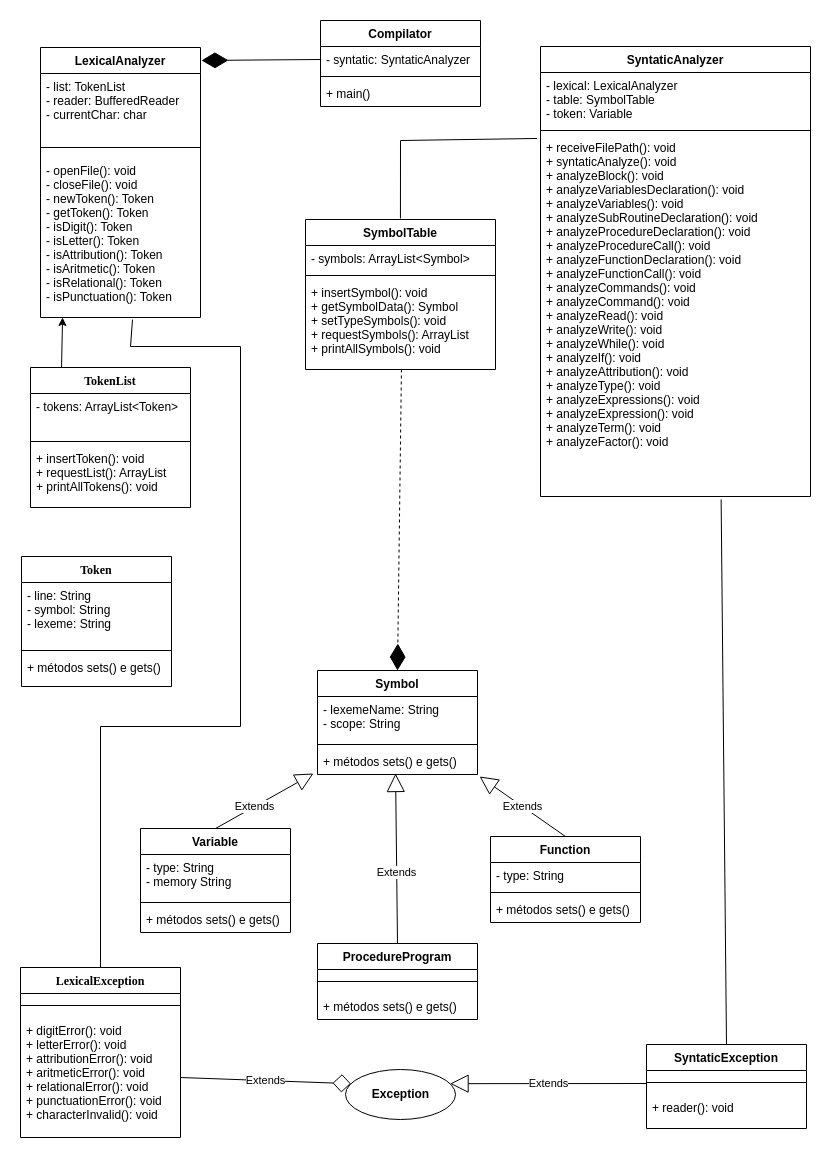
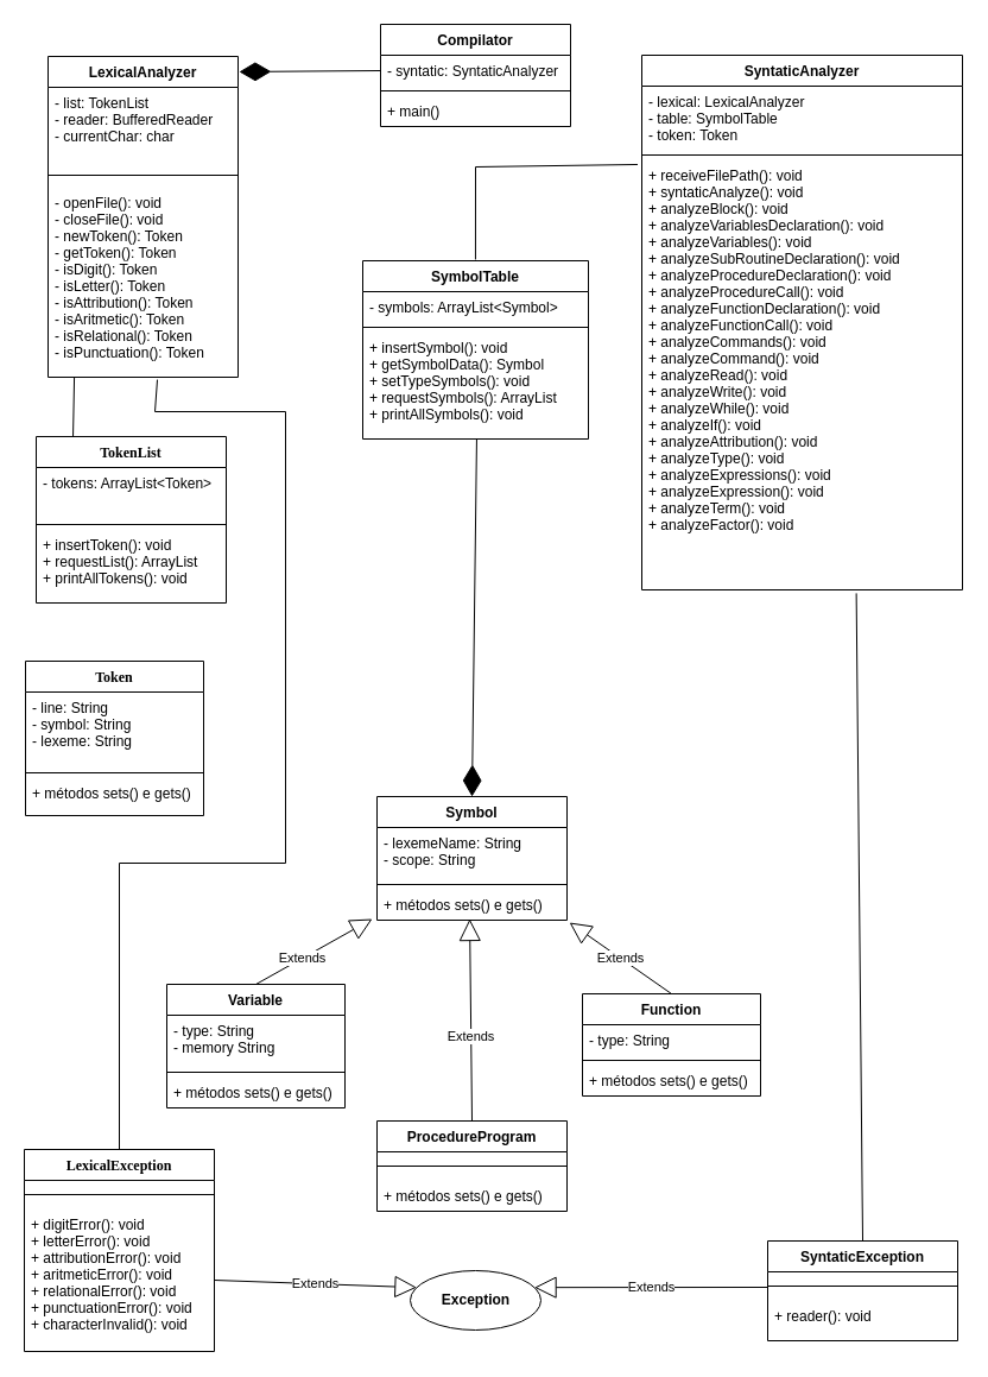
  <mxCell id="0" />
  <mxCell id="1" parent="0" />
  <mxCell id="2" value="Compilator" style="swimlane;fontStyle=1;align=center;verticalAlign=top;childLayout=stackLayout;horizontal=1;startSize=26;horizontalStack=0;resizeParent=1;resizeParentMax=0;resizeLast=0;collapsible=1;marginBottom=0;" parent="1" vertex="1"><mxGeometry x="320" y="20" width="160" height="86" as="geometry" /></mxCell>
  <mxCell id="3" value="- syntatic: SyntaticAnalyzer" style="text;strokeColor=none;fillColor=none;align=left;verticalAlign=top;spacingLeft=4;spacingRight=4;overflow=hidden;rotatable=0;points=[[0,0.5],[1,0.5]];portConstraint=eastwest;" parent="2" vertex="1"><mxGeometry y="26" width="160" height="26" as="geometry" /></mxCell>
  <mxCell id="4" value="" style="line;strokeWidth=1;fillColor=none;align=left;verticalAlign=middle;spacingTop=-1;spacingLeft=3;spacingRight=3;rotatable=0;labelPosition=right;points=[];portConstraint=eastwest;" parent="2" vertex="1"><mxGeometry y="52" width="160" height="8" as="geometry" /></mxCell>
  <mxCell id="5" value="+ main()" style="text;strokeColor=none;fillColor=none;align=left;verticalAlign=top;spacingLeft=4;spacingRight=4;overflow=hidden;rotatable=0;points=[[0,0.5],[1,0.5]];portConstraint=eastwest;" parent="2" vertex="1"><mxGeometry y="60" width="160" height="26" as="geometry" /></mxCell>
  <mxCell id="6" value="SyntaticAnalyzer" style="swimlane;fontStyle=1;align=center;verticalAlign=top;childLayout=stackLayout;horizontal=1;startSize=26;horizontalStack=0;resizeParent=1;resizeParentMax=0;resizeLast=0;collapsible=1;marginBottom=0;" parent="1" vertex="1"><mxGeometry x="540" y="46" width="270" height="450" as="geometry" /></mxCell>
- <mxCell id="7" value="- lexical: LexicalAnalyzer&#10;- table: SymbolTable&#10;- token: Variable&#10;" style="text;strokeColor=none;fillColor=none;align=left;verticalAlign=top;spacingLeft=4;spacingRight=4;overflow=hidden;rotatable=0;points=[[0,0.5],[1,0.5]];portConstraint=eastwest;" parent="6" vertex="1"><mxGeometry y="26" width="270" height="54" as="geometry" /></mxCell>
+ <mxCell id="7" value="- lexical: LexicalAnalyzer&#10;- table: SymbolTable&#10;- token: Token&#10;" style="text;strokeColor=none;fillColor=none;align=left;verticalAlign=top;spacingLeft=4;spacingRight=4;overflow=hidden;rotatable=0;points=[[0,0.5],[1,0.5]];portConstraint=eastwest;" parent="6" vertex="1"><mxGeometry y="26" width="270" height="54" as="geometry" /></mxCell>
  <mxCell id="8" value="" style="line;strokeWidth=1;fillColor=none;align=left;verticalAlign=middle;spacingTop=-1;spacingLeft=3;spacingRight=3;rotatable=0;labelPosition=right;points=[];portConstraint=eastwest;" parent="6" vertex="1"><mxGeometry y="80" width="270" height="8" as="geometry" /></mxCell>
  <mxCell id="9" value="+ receiveFilePath(): void&#10;+ syntaticAnalyze(): void&#10;+ analyzeBlock(): void&#10;+ analyzeVariablesDeclaration(): void&#10;+ analyzeVariables(): void&#10;+ analyzeSubRoutineDeclaration(): void&#10;+ analyzeProcedureDeclaration(): void&#10;+ analyzeProcedureCall(): void&#10;+ analyzeFunctionDeclaration(): void &#10;+ analyzeFunctionCall(): void &#10;+ analyzeCommands(): void&#10;+ analyzeCommand(): void&#10;+ analyzeRead(): void&#10;+ analyzeWrite(): void&#10;+ analyzeWhile(): void&#10;+ analyzeIf(): void&#10;+ analyzeAttribution(): void&#10;+ analyzeType(): void&#10;+ analyzeExpressions(): void&#10;+ analyzeExpression(): void&#10;+ analyzeTerm(): void&#10;+ analyzeFactor(): void&#10;" style="text;strokeColor=none;fillColor=none;align=left;verticalAlign=top;spacingLeft=4;spacingRight=4;overflow=hidden;rotatable=0;points=[[0,0.5],[1,0.5]];portConstraint=eastwest;" parent="6" vertex="1"><mxGeometry y="88" width="270" height="362" as="geometry" /></mxCell>
  <mxCell id="10" value="" style="endArrow=diamondThin;endFill=1;endSize=24;html=1;exitX=0;exitY=0.5;exitDx=0;exitDy=0;entryX=1.006;entryY=0.048;entryDx=0;entryDy=0;entryPerimeter=0;" parent="1" source="3" target="11" edge="1"><mxGeometry width="160" relative="1" as="geometry"><mxPoint x="20" y="66" as="sourcePoint" /><mxPoint x="180" y="66" as="targetPoint" /></mxGeometry></mxCell>
  <mxCell id="11" value="LexicalAnalyzer" style="swimlane;fontStyle=1;align=center;verticalAlign=top;childLayout=stackLayout;horizontal=1;startSize=26;horizontalStack=0;resizeParent=1;resizeParentMax=0;resizeLast=0;collapsible=1;marginBottom=0;" parent="1" vertex="1"><mxGeometry x="40" y="47" width="160" height="270" as="geometry" /></mxCell>
  <mxCell id="12" value="- list: TokenList&#10;- reader: BufferedReader&#10;- currentChar: char" style="text;strokeColor=none;fillColor=none;align=left;verticalAlign=top;spacingLeft=4;spacingRight=4;overflow=hidden;rotatable=0;points=[[0,0.5],[1,0.5]];portConstraint=eastwest;" parent="11" vertex="1"><mxGeometry y="26" width="160" height="64" as="geometry" /></mxCell>
  <mxCell id="13" value="" style="line;strokeWidth=1;fillColor=none;align=left;verticalAlign=middle;spacingTop=-1;spacingLeft=3;spacingRight=3;rotatable=0;labelPosition=right;points=[];portConstraint=eastwest;" parent="11" vertex="1"><mxGeometry y="90" width="160" height="20" as="geometry" /></mxCell>
  <mxCell id="14" value="- openFile(): void&#10;- closeFile(): void&#10;- newToken(): Token&#10;- getToken(): Token&#10;- isDigit(): Token&#10;- isLetter(): Token&#10;- isAttribution(): Token&#10;- isAritmetic(): Token&#10;- isRelational(): Token&#10;- isPunctuation(): Token" style="text;strokeColor=none;fillColor=none;align=left;verticalAlign=top;spacingLeft=4;spacingRight=4;overflow=hidden;rotatable=0;points=[[0,0.5],[1,0.5]];portConstraint=eastwest;" parent="11" vertex="1"><mxGeometry y="110" width="160" height="160" as="geometry" /></mxCell>
  <mxCell id="15" value="TokenList" style="swimlane;fontStyle=1;align=center;verticalAlign=top;childLayout=stackLayout;horizontal=1;startSize=26;horizontalStack=0;resizeParent=1;resizeParentMax=0;resizeLast=0;collapsible=1;marginBottom=0;fontFamily=Verdana;" parent="1" vertex="1"><mxGeometry x="30" y="367" width="160" height="140" as="geometry" /></mxCell>
  <mxCell id="16" value="- tokens: ArrayList&lt;Token&gt;" style="text;strokeColor=none;fillColor=none;align=left;verticalAlign=top;spacingLeft=4;spacingRight=4;overflow=hidden;rotatable=0;points=[[0,0.5],[1,0.5]];portConstraint=eastwest;" parent="15" vertex="1"><mxGeometry y="26" width="160" height="44" as="geometry" /></mxCell>
  <mxCell id="17" value="" style="line;strokeWidth=1;fillColor=none;align=left;verticalAlign=middle;spacingTop=-1;spacingLeft=3;spacingRight=3;rotatable=0;labelPosition=right;points=[];portConstraint=eastwest;" parent="15" vertex="1"><mxGeometry y="70" width="160" height="8" as="geometry" /></mxCell>
  <mxCell id="18" value="+ insertToken(): void&#10;+ requestList(): ArrayList&#10;+ printAllTokens(): void" style="text;strokeColor=none;fillColor=none;align=left;verticalAlign=top;spacingLeft=4;spacingRight=4;overflow=hidden;rotatable=0;points=[[0,0.5],[1,0.5]];portConstraint=eastwest;" parent="15" vertex="1"><mxGeometry y="78" width="160" height="62" as="geometry" /></mxCell>
- <mxCell id="19" value="" style="endArrow=classic;html=1;exitX=0.194;exitY=0;exitDx=0;exitDy=0;entryX=0.138;entryY=1;entryDx=0;entryDy=0;entryPerimeter=0;exitPerimeter=0;" parent="1" source="15" target="14" edge="1"><mxGeometry width="50" height="50" relative="1" as="geometry"><mxPoint x="330" y="476" as="sourcePoint" /><mxPoint x="380" y="426" as="targetPoint" /></mxGeometry></mxCell>
+ <mxCell id="19" value="" style="endArrow=none;html=1;exitX=0.194;exitY=0;exitDx=0;exitDy=0;entryX=0.138;entryY=1;entryDx=0;entryDy=0;entryPerimeter=0;exitPerimeter=0;" parent="1" source="15" target="14" edge="1"><mxGeometry width="50" height="50" relative="1" as="geometry"><mxPoint x="330" y="476" as="sourcePoint" /><mxPoint x="380" y="426" as="targetPoint" /></mxGeometry></mxCell>
  <mxCell id="20" value="LexicalException" style="swimlane;fontStyle=1;align=center;verticalAlign=top;childLayout=stackLayout;horizontal=1;startSize=26;horizontalStack=0;resizeParent=1;resizeParentMax=0;resizeLast=0;collapsible=1;marginBottom=0;fontFamily=Verdana;" parent="1" vertex="1"><mxGeometry x="20" y="967" width="160" height="170" as="geometry" /></mxCell>
  <mxCell id="21" value="" style="line;strokeWidth=1;fillColor=none;align=left;verticalAlign=middle;spacingTop=-1;spacingLeft=3;spacingRight=3;rotatable=0;labelPosition=right;points=[];portConstraint=eastwest;" parent="20" vertex="1"><mxGeometry y="26" width="160" height="24" as="geometry" /></mxCell>
  <mxCell id="22" value="+ digitError(): void&#10;+ letterError(): void&#10;+ attributionError(): void&#10;+ aritmeticError(): void&#10;+ relationalError(): void&#10;+ punctuationError(): void&#10;+ characterInvalid(): void" style="text;strokeColor=none;fillColor=none;align=left;verticalAlign=top;spacingLeft=4;spacingRight=4;overflow=hidden;rotatable=0;points=[[0,0.5],[1,0.5]];portConstraint=eastwest;" parent="20" vertex="1"><mxGeometry y="50" width="160" height="120" as="geometry" /></mxCell>
  <mxCell id="23" value="Token" style="swimlane;fontStyle=1;align=center;verticalAlign=top;childLayout=stackLayout;horizontal=1;startSize=26;horizontalStack=0;resizeParent=1;resizeParentMax=0;resizeLast=0;collapsible=1;marginBottom=0;fontFamily=Verdana;" parent="1" vertex="1"><mxGeometry x="21" y="556" width="150" height="130" as="geometry" /></mxCell>
  <mxCell id="24" value="- line: String&#10;- symbol: String&#10;- lexeme: String" style="text;strokeColor=none;fillColor=none;align=left;verticalAlign=top;spacingLeft=4;spacingRight=4;overflow=hidden;rotatable=0;points=[[0,0.5],[1,0.5]];portConstraint=eastwest;" parent="23" vertex="1"><mxGeometry y="26" width="150" height="64" as="geometry" /></mxCell>
  <mxCell id="25" value="" style="line;strokeWidth=1;fillColor=none;align=left;verticalAlign=middle;spacingTop=-1;spacingLeft=3;spacingRight=3;rotatable=0;labelPosition=right;points=[];portConstraint=eastwest;" parent="23" vertex="1"><mxGeometry y="90" width="150" height="8" as="geometry" /></mxCell>
  <mxCell id="26" value="+ métodos sets() e gets()" style="text;strokeColor=none;fillColor=none;align=left;verticalAlign=top;spacingLeft=4;spacingRight=4;overflow=hidden;rotatable=0;points=[[0,0.5],[1,0.5]];portConstraint=eastwest;" parent="23" vertex="1"><mxGeometry y="98" width="150" height="32" as="geometry" /></mxCell>
  <mxCell id="27" value="SymbolTable" style="swimlane;fontStyle=1;align=center;verticalAlign=top;childLayout=stackLayout;horizontal=1;startSize=26;horizontalStack=0;resizeParent=1;resizeParentMax=0;resizeLast=0;collapsible=1;marginBottom=0;" parent="1" vertex="1"><mxGeometry x="305" y="219" width="190" height="150" as="geometry" /></mxCell>
  <mxCell id="28" value="- symbols: ArrayList&lt;Symbol&gt;" style="text;strokeColor=none;fillColor=none;align=left;verticalAlign=top;spacingLeft=4;spacingRight=4;overflow=hidden;rotatable=0;points=[[0,0.5],[1,0.5]];portConstraint=eastwest;" parent="27" vertex="1"><mxGeometry y="26" width="190" height="26" as="geometry" /></mxCell>
  <mxCell id="29" value="" style="line;strokeWidth=1;fillColor=none;align=left;verticalAlign=middle;spacingTop=-1;spacingLeft=3;spacingRight=3;rotatable=0;labelPosition=right;points=[];portConstraint=eastwest;" parent="27" vertex="1"><mxGeometry y="52" width="190" height="8" as="geometry" /></mxCell>
  <mxCell id="30" value="+ insertSymbol(): void&#10;+ getSymbolData(): Symbol&#10;+ setTypeSymbols(): void&#10;+ requestSymbols(): ArrayList&#10;+ printAllSymbols(): void" style="text;strokeColor=none;fillColor=none;align=left;verticalAlign=top;spacingLeft=4;spacingRight=4;overflow=hidden;rotatable=0;points=[[0,0.5],[1,0.5]];portConstraint=eastwest;" parent="27" vertex="1"><mxGeometry y="60" width="190" height="90" as="geometry" /></mxCell>
  <mxCell id="31" value="Symbol" style="swimlane;fontStyle=1;align=center;verticalAlign=top;childLayout=stackLayout;horizontal=1;startSize=26;horizontalStack=0;resizeParent=1;resizeParentMax=0;resizeLast=0;collapsible=1;marginBottom=0;" parent="1" vertex="1"><mxGeometry x="317" y="670" width="160" height="104" as="geometry" /></mxCell>
  <mxCell id="32" value="- lexemeName: String&#10;- scope: String" style="text;strokeColor=none;fillColor=none;align=left;verticalAlign=top;spacingLeft=4;spacingRight=4;overflow=hidden;rotatable=0;points=[[0,0.5],[1,0.5]];portConstraint=eastwest;" parent="31" vertex="1"><mxGeometry y="26" width="160" height="44" as="geometry" /></mxCell>
  <mxCell id="33" value="" style="line;strokeWidth=1;fillColor=none;align=left;verticalAlign=middle;spacingTop=-1;spacingLeft=3;spacingRight=3;rotatable=0;labelPosition=right;points=[];portConstraint=eastwest;" parent="31" vertex="1"><mxGeometry y="70" width="160" height="8" as="geometry" /></mxCell>
  <mxCell id="34" value="+ métodos sets() e gets()" style="text;strokeColor=none;fillColor=none;align=left;verticalAlign=top;spacingLeft=4;spacingRight=4;overflow=hidden;rotatable=0;points=[[0,0.5],[1,0.5]];portConstraint=eastwest;" parent="31" vertex="1"><mxGeometry y="78" width="160" height="26" as="geometry" /></mxCell>
- <mxCell id="35" value="" style="endArrow=diamondThin;endFill=1;endSize=24;html=1;exitX=0.505;exitY=1;exitDx=0;exitDy=0;exitPerimeter=0;entryX=0.5;entryY=0;entryDx=0;entryDy=0;dashed=1;" parent="1" source="30" target="31" edge="1"><mxGeometry width="160" relative="1" as="geometry"><mxPoint x="190" y="786" as="sourcePoint" /><mxPoint x="350" y="786" as="targetPoint" /></mxGeometry></mxCell>
+ <mxCell id="35" value="" style="endArrow=diamondThin;endFill=1;endSize=24;html=1;exitX=0.505;exitY=1;exitDx=0;exitDy=0;exitPerimeter=0;entryX=0.5;entryY=0;entryDx=0;entryDy=0;" parent="1" source="30" target="31" edge="1"><mxGeometry width="160" relative="1" as="geometry"><mxPoint x="190" y="786" as="sourcePoint" /><mxPoint x="350" y="786" as="targetPoint" /></mxGeometry></mxCell>
  <mxCell id="36" value="Variable" style="swimlane;fontStyle=1;align=center;verticalAlign=top;childLayout=stackLayout;horizontal=1;startSize=26;horizontalStack=0;resizeParent=1;resizeParentMax=0;resizeLast=0;collapsible=1;marginBottom=0;" parent="1" vertex="1"><mxGeometry x="140" y="828" width="150" height="104" as="geometry" /></mxCell>
  <mxCell id="37" value="- type: String&#10;- memory String" style="text;strokeColor=none;fillColor=none;align=left;verticalAlign=top;spacingLeft=4;spacingRight=4;overflow=hidden;rotatable=0;points=[[0,0.5],[1,0.5]];portConstraint=eastwest;" parent="36" vertex="1"><mxGeometry y="26" width="150" height="44" as="geometry" /></mxCell>
  <mxCell id="38" value="" style="line;strokeWidth=1;fillColor=none;align=left;verticalAlign=middle;spacingTop=-1;spacingLeft=3;spacingRight=3;rotatable=0;labelPosition=right;points=[];portConstraint=eastwest;" parent="36" vertex="1"><mxGeometry y="70" width="150" height="8" as="geometry" /></mxCell>
  <mxCell id="39" value="+ métodos sets() e gets()" style="text;strokeColor=none;fillColor=none;align=left;verticalAlign=top;spacingLeft=4;spacingRight=4;overflow=hidden;rotatable=0;points=[[0,0.5],[1,0.5]];portConstraint=eastwest;" parent="36" vertex="1"><mxGeometry y="78" width="150" height="26" as="geometry" /></mxCell>
  <mxCell id="40" value="Extends" style="endArrow=block;endSize=16;endFill=0;html=1;exitX=0.5;exitY=0;exitDx=0;exitDy=0;entryX=-0.025;entryY=0.962;entryDx=0;entryDy=0;entryPerimeter=0;" parent="1" source="36" target="34" edge="1"><mxGeometry x="-0.212" y="1" width="160" relative="1" as="geometry"><mxPoint x="510" y="996" as="sourcePoint" /><mxPoint x="670" y="996" as="targetPoint" /><mxPoint x="1" as="offset" /></mxGeometry></mxCell>
  <mxCell id="41" value="Extends" style="endArrow=block;endSize=16;endFill=0;html=1;exitX=0.5;exitY=0;exitDx=0;exitDy=0;entryX=0.488;entryY=0.962;entryDx=0;entryDy=0;entryPerimeter=0;" parent="1" source="47" target="34" edge="1"><mxGeometry x="-0.17" width="160" relative="1" as="geometry"><mxPoint x="410" y="960" as="sourcePoint" /><mxPoint x="770" y="906" as="targetPoint" /><mxPoint as="offset" /></mxGeometry></mxCell>
  <mxCell id="42" value="Function" style="swimlane;fontStyle=1;align=center;verticalAlign=top;childLayout=stackLayout;horizontal=1;startSize=26;horizontalStack=0;resizeParent=1;resizeParentMax=0;resizeLast=0;collapsible=1;marginBottom=0;" parent="1" vertex="1"><mxGeometry x="490" y="836" width="150" height="86" as="geometry" /></mxCell>
  <mxCell id="43" value="- type: String" style="text;strokeColor=none;fillColor=none;align=left;verticalAlign=top;spacingLeft=4;spacingRight=4;overflow=hidden;rotatable=0;points=[[0,0.5],[1,0.5]];portConstraint=eastwest;" parent="42" vertex="1"><mxGeometry y="26" width="150" height="26" as="geometry" /></mxCell>
  <mxCell id="44" value="" style="line;strokeWidth=1;fillColor=none;align=left;verticalAlign=middle;spacingTop=-1;spacingLeft=3;spacingRight=3;rotatable=0;labelPosition=right;points=[];portConstraint=eastwest;" parent="42" vertex="1"><mxGeometry y="52" width="150" height="8" as="geometry" /></mxCell>
  <mxCell id="45" value="+ métodos sets() e gets()" style="text;strokeColor=none;fillColor=none;align=left;verticalAlign=top;spacingLeft=4;spacingRight=4;overflow=hidden;rotatable=0;points=[[0,0.5],[1,0.5]];portConstraint=eastwest;" parent="42" vertex="1"><mxGeometry y="60" width="150" height="26" as="geometry" /></mxCell>
  <mxCell id="46" value="Extends" style="endArrow=block;endSize=16;endFill=0;html=1;exitX=0.5;exitY=0;exitDx=0;exitDy=0;entryX=1.013;entryY=1.077;entryDx=0;entryDy=0;entryPerimeter=0;" parent="1" source="42" target="34" edge="1"><mxGeometry width="160" relative="1" as="geometry"><mxPoint x="710" y="876" as="sourcePoint" /><mxPoint x="870" y="876" as="targetPoint" /></mxGeometry></mxCell>
  <mxCell id="47" value="ProcedureProgram" style="swimlane;fontStyle=1;align=center;verticalAlign=top;childLayout=stackLayout;horizontal=1;startSize=26;horizontalStack=0;resizeParent=1;resizeParentMax=0;resizeLast=0;collapsible=1;marginBottom=0;" parent="1" vertex="1"><mxGeometry x="317" y="943" width="160" height="76" as="geometry" /></mxCell>
  <mxCell id="48" value="" style="line;strokeWidth=1;fillColor=none;align=left;verticalAlign=middle;spacingTop=-1;spacingLeft=3;spacingRight=3;rotatable=0;labelPosition=right;points=[];portConstraint=eastwest;" parent="47" vertex="1"><mxGeometry y="26" width="160" height="24" as="geometry" /></mxCell>
  <mxCell id="49" value="+ métodos sets() e gets()" style="text;strokeColor=none;fillColor=none;align=left;verticalAlign=top;spacingLeft=4;spacingRight=4;overflow=hidden;rotatable=0;points=[[0,0.5],[1,0.5]];portConstraint=eastwest;" parent="47" vertex="1"><mxGeometry y="50" width="160" height="26" as="geometry" /></mxCell>
  <mxCell id="50" value="" style="endArrow=none;html=1;exitX=0.5;exitY=0;exitDx=0;exitDy=0;" parent="1" source="20" edge="1"><mxGeometry width="50" height="50" relative="1" as="geometry"><mxPoint x="30" y="916" as="sourcePoint" /><mxPoint x="100" y="726" as="targetPoint" /></mxGeometry></mxCell>
  <mxCell id="51" value="" style="endArrow=none;html=1;" parent="1" edge="1"><mxGeometry width="50" height="50" relative="1" as="geometry"><mxPoint x="100" y="726" as="sourcePoint" /><mxPoint x="240" y="726" as="targetPoint" /></mxGeometry></mxCell>
  <mxCell id="52" value="" style="endArrow=none;html=1;" parent="1" edge="1"><mxGeometry width="50" height="50" relative="1" as="geometry"><mxPoint x="240" y="726" as="sourcePoint" /><mxPoint x="240" y="346" as="targetPoint" /></mxGeometry></mxCell>
  <mxCell id="53" value="" style="endArrow=none;html=1;" parent="1" edge="1"><mxGeometry width="50" height="50" relative="1" as="geometry"><mxPoint x="240" y="346" as="sourcePoint" /><mxPoint x="130" y="346" as="targetPoint" /></mxGeometry></mxCell>
  <mxCell id="54" value="" style="endArrow=none;html=1;entryX=0.575;entryY=1.013;entryDx=0;entryDy=0;entryPerimeter=0;" parent="1" target="14" edge="1"><mxGeometry width="50" height="50" relative="1" as="geometry"><mxPoint x="130" y="346" as="sourcePoint" /><mxPoint x="-210" y="426" as="targetPoint" /></mxGeometry></mxCell>
  <mxCell id="55" value="SyntaticException" style="swimlane;fontStyle=1;align=center;verticalAlign=top;childLayout=stackLayout;horizontal=1;startSize=26;horizontalStack=0;resizeParent=1;resizeParentMax=0;resizeLast=0;collapsible=1;marginBottom=0;" parent="1" vertex="1"><mxGeometry x="646" y="1044" width="160" height="84" as="geometry" /></mxCell>
  <mxCell id="56" value="" style="line;strokeWidth=1;fillColor=none;align=left;verticalAlign=middle;spacingTop=-1;spacingLeft=3;spacingRight=3;rotatable=0;labelPosition=right;points=[];portConstraint=eastwest;" parent="55" vertex="1"><mxGeometry y="26" width="160" height="24" as="geometry" /></mxCell>
  <mxCell id="57" value="+ reader(): void" style="text;strokeColor=none;fillColor=none;align=left;verticalAlign=top;spacingLeft=4;spacingRight=4;overflow=hidden;rotatable=0;points=[[0,0.5],[1,0.5]];portConstraint=eastwest;" parent="55" vertex="1"><mxGeometry y="50" width="160" height="34" as="geometry" /></mxCell>
  <mxCell id="58" value="&lt;b&gt;Exception&lt;/b&gt;" style="ellipse;html=1;" parent="1" vertex="1"><mxGeometry x="345" y="1069" width="110" height="50" as="geometry" /></mxCell>
- <mxCell id="59" value="Extends" style="endArrow=diamond;endSize=16;endFill=0;html=1;exitX=1;exitY=0.5;exitDx=0;exitDy=0;entryX=0;entryY=0.25;entryDx=0;entryDy=0;" parent="1" source="22" target="58" edge="1"><mxGeometry width="160" relative="1" as="geometry"><mxPoint x="210" y="1156" as="sourcePoint" /><mxPoint x="370" y="1156" as="targetPoint" /></mxGeometry></mxCell>
+ <mxCell id="59" value="Extends" style="endArrow=block;endSize=16;endFill=0;html=1;exitX=1;exitY=0.5;exitDx=0;exitDy=0;entryX=0;entryY=0.25;entryDx=0;entryDy=0;" parent="1" source="22" target="58" edge="1"><mxGeometry width="160" relative="1" as="geometry"><mxPoint x="210" y="1156" as="sourcePoint" /><mxPoint x="370" y="1156" as="targetPoint" /></mxGeometry></mxCell>
  <mxCell id="60" value="Extends" style="endArrow=block;endSize=16;endFill=0;html=1;entryX=1;entryY=0.25;entryDx=0;entryDy=0;exitX=0;exitY=0.5;exitDx=0;exitDy=0;" parent="1" target="58" edge="1"><mxGeometry width="160" relative="1" as="geometry"><mxPoint x="646" y="1083" as="sourcePoint" /><mxPoint x="690" y="1166" as="targetPoint" /></mxGeometry></mxCell>
  <mxCell id="61" value="" style="endArrow=none;html=1;exitX=0.5;exitY=0;exitDx=0;exitDy=0;entryX=0.669;entryY=1.008;entryDx=0;entryDy=0;entryPerimeter=0;" parent="1" source="55" target="9" edge="1"><mxGeometry width="50" height="50" relative="1" as="geometry"><mxPoint x="726" y="982" as="sourcePoint" /><mxPoint x="776" y="932" as="targetPoint" /></mxGeometry></mxCell>
  <mxCell id="62" value="" style="endArrow=none;html=1;exitX=0.605;exitY=-0.007;exitDx=0;exitDy=0;exitPerimeter=0;" parent="1" edge="1"><mxGeometry width="50" height="50" relative="1" as="geometry"><mxPoint x="399.95" y="217.95" as="sourcePoint" /><mxPoint x="400" y="140" as="targetPoint" /></mxGeometry></mxCell>
  <mxCell id="63" value="" style="endArrow=none;html=1;fontFamily=Georgia;entryX=-0.013;entryY=0.011;entryDx=0;entryDy=0;entryPerimeter=0;" parent="1" target="9" edge="1"><mxGeometry width="50" height="50" relative="1" as="geometry"><mxPoint x="400" y="140" as="sourcePoint" /><mxPoint x="-130" y="340" as="targetPoint" /></mxGeometry></mxCell>
